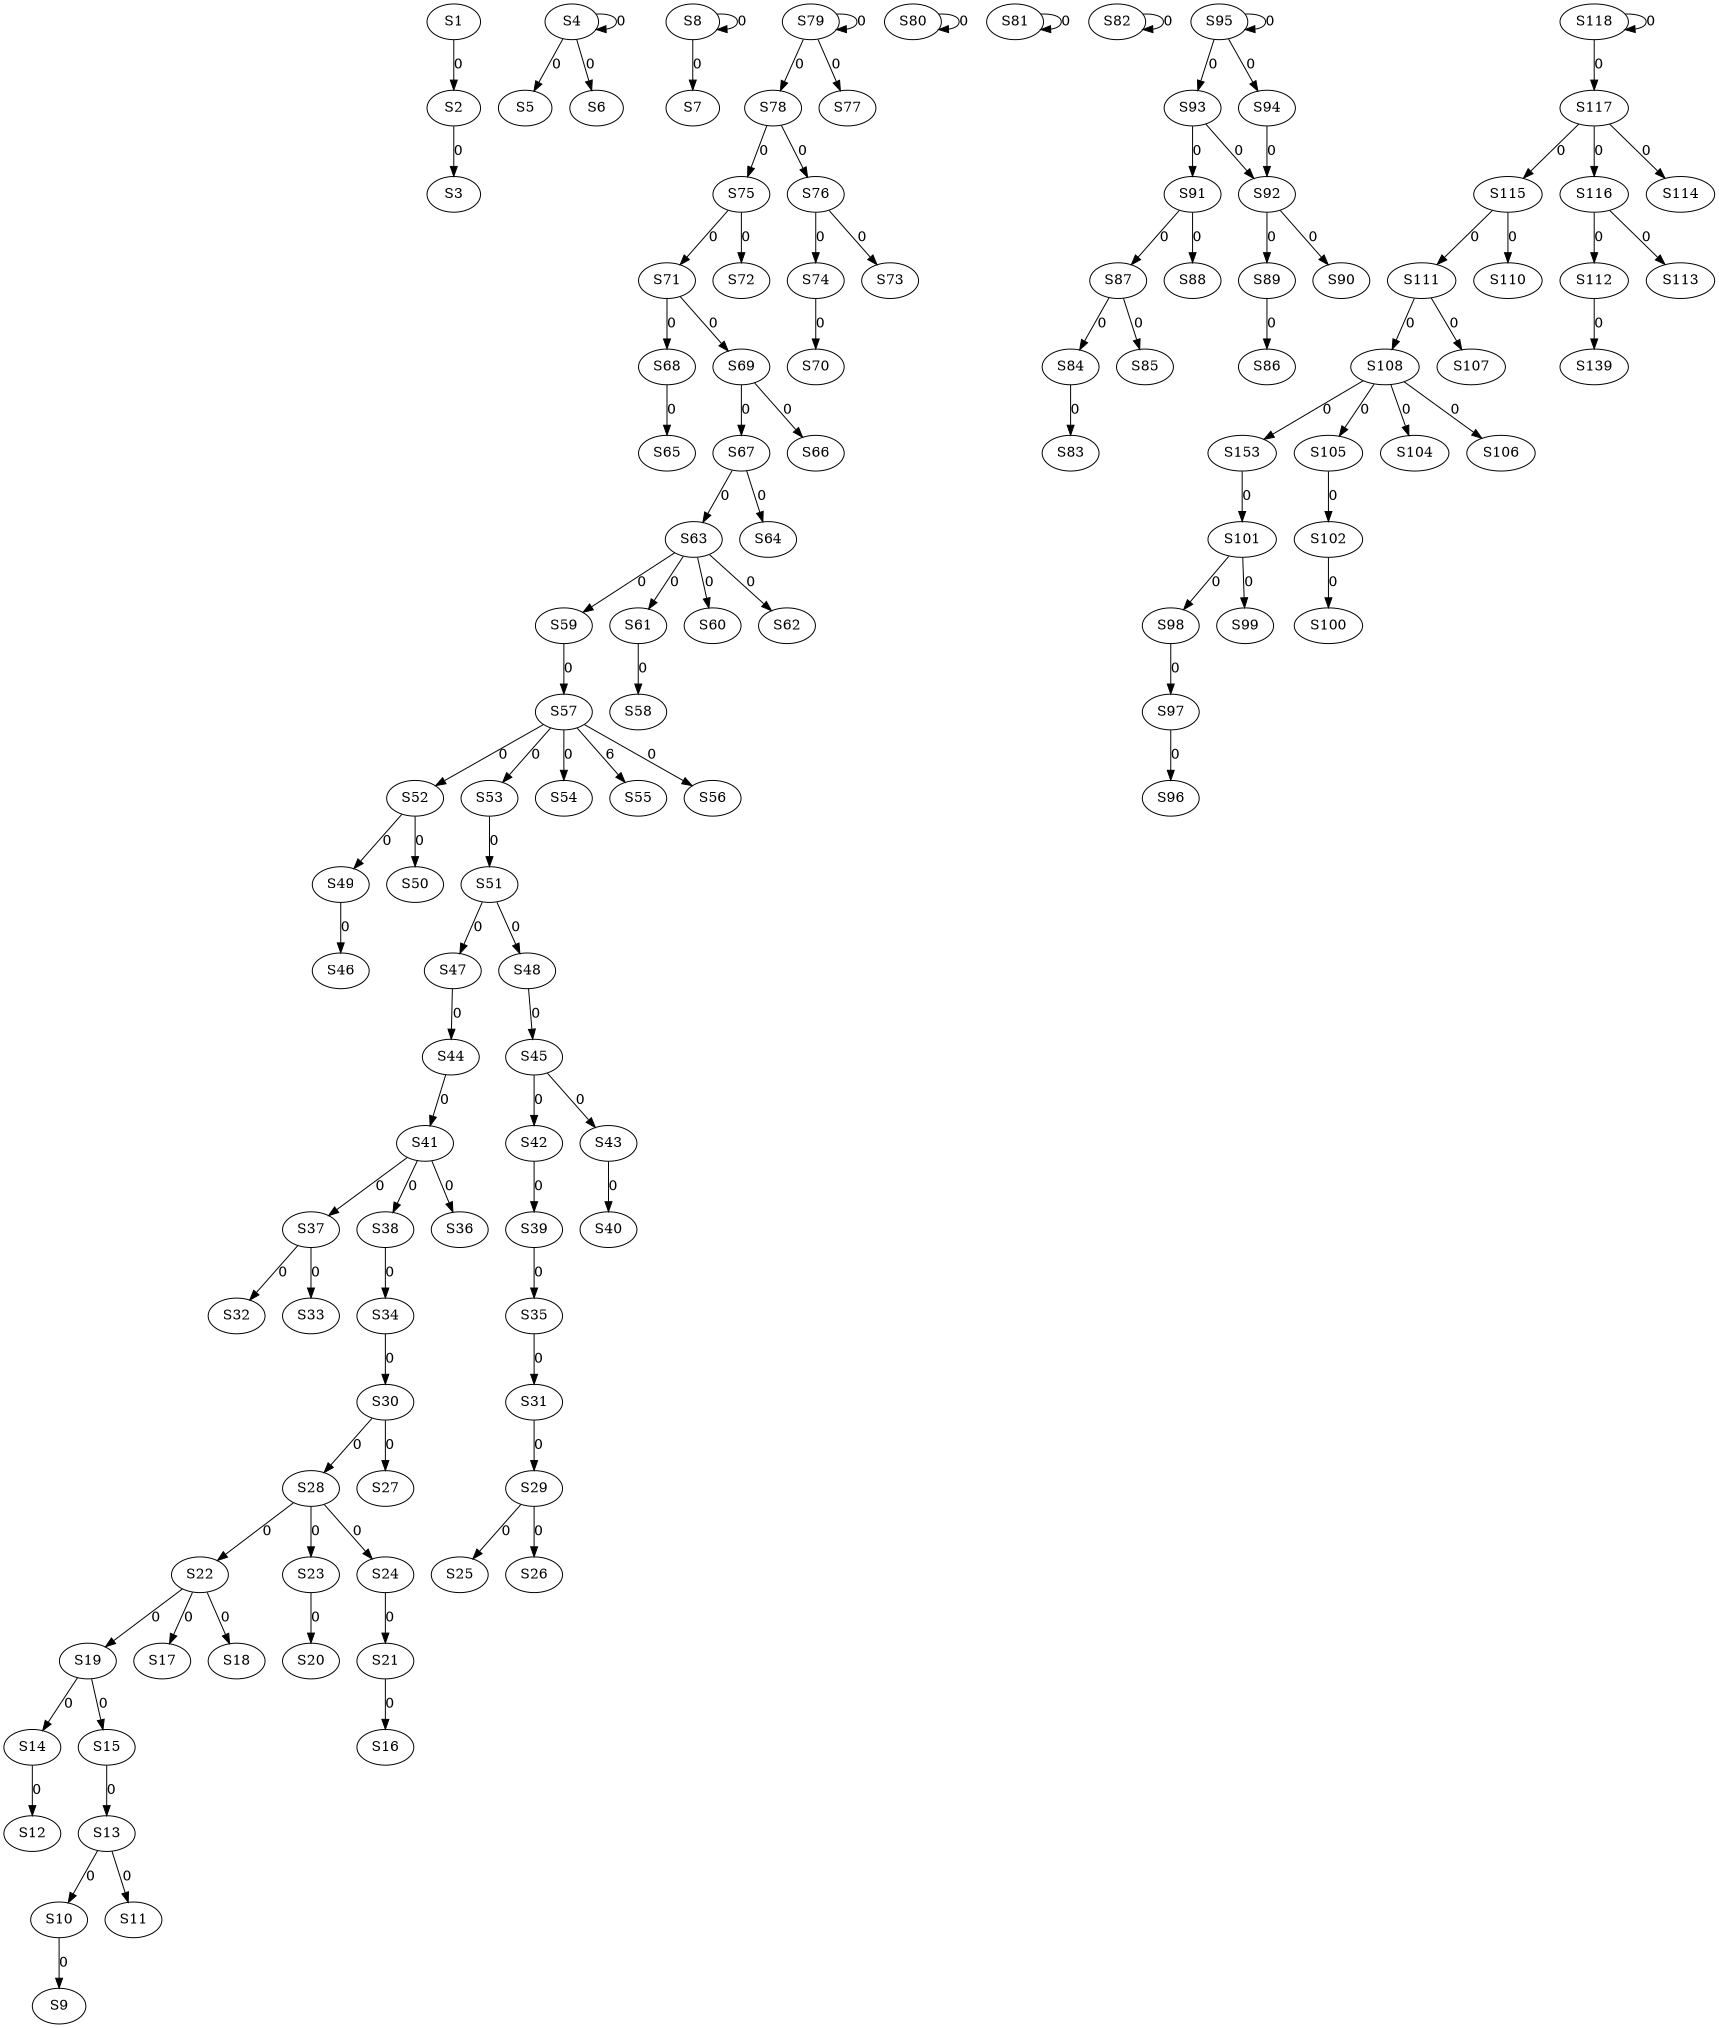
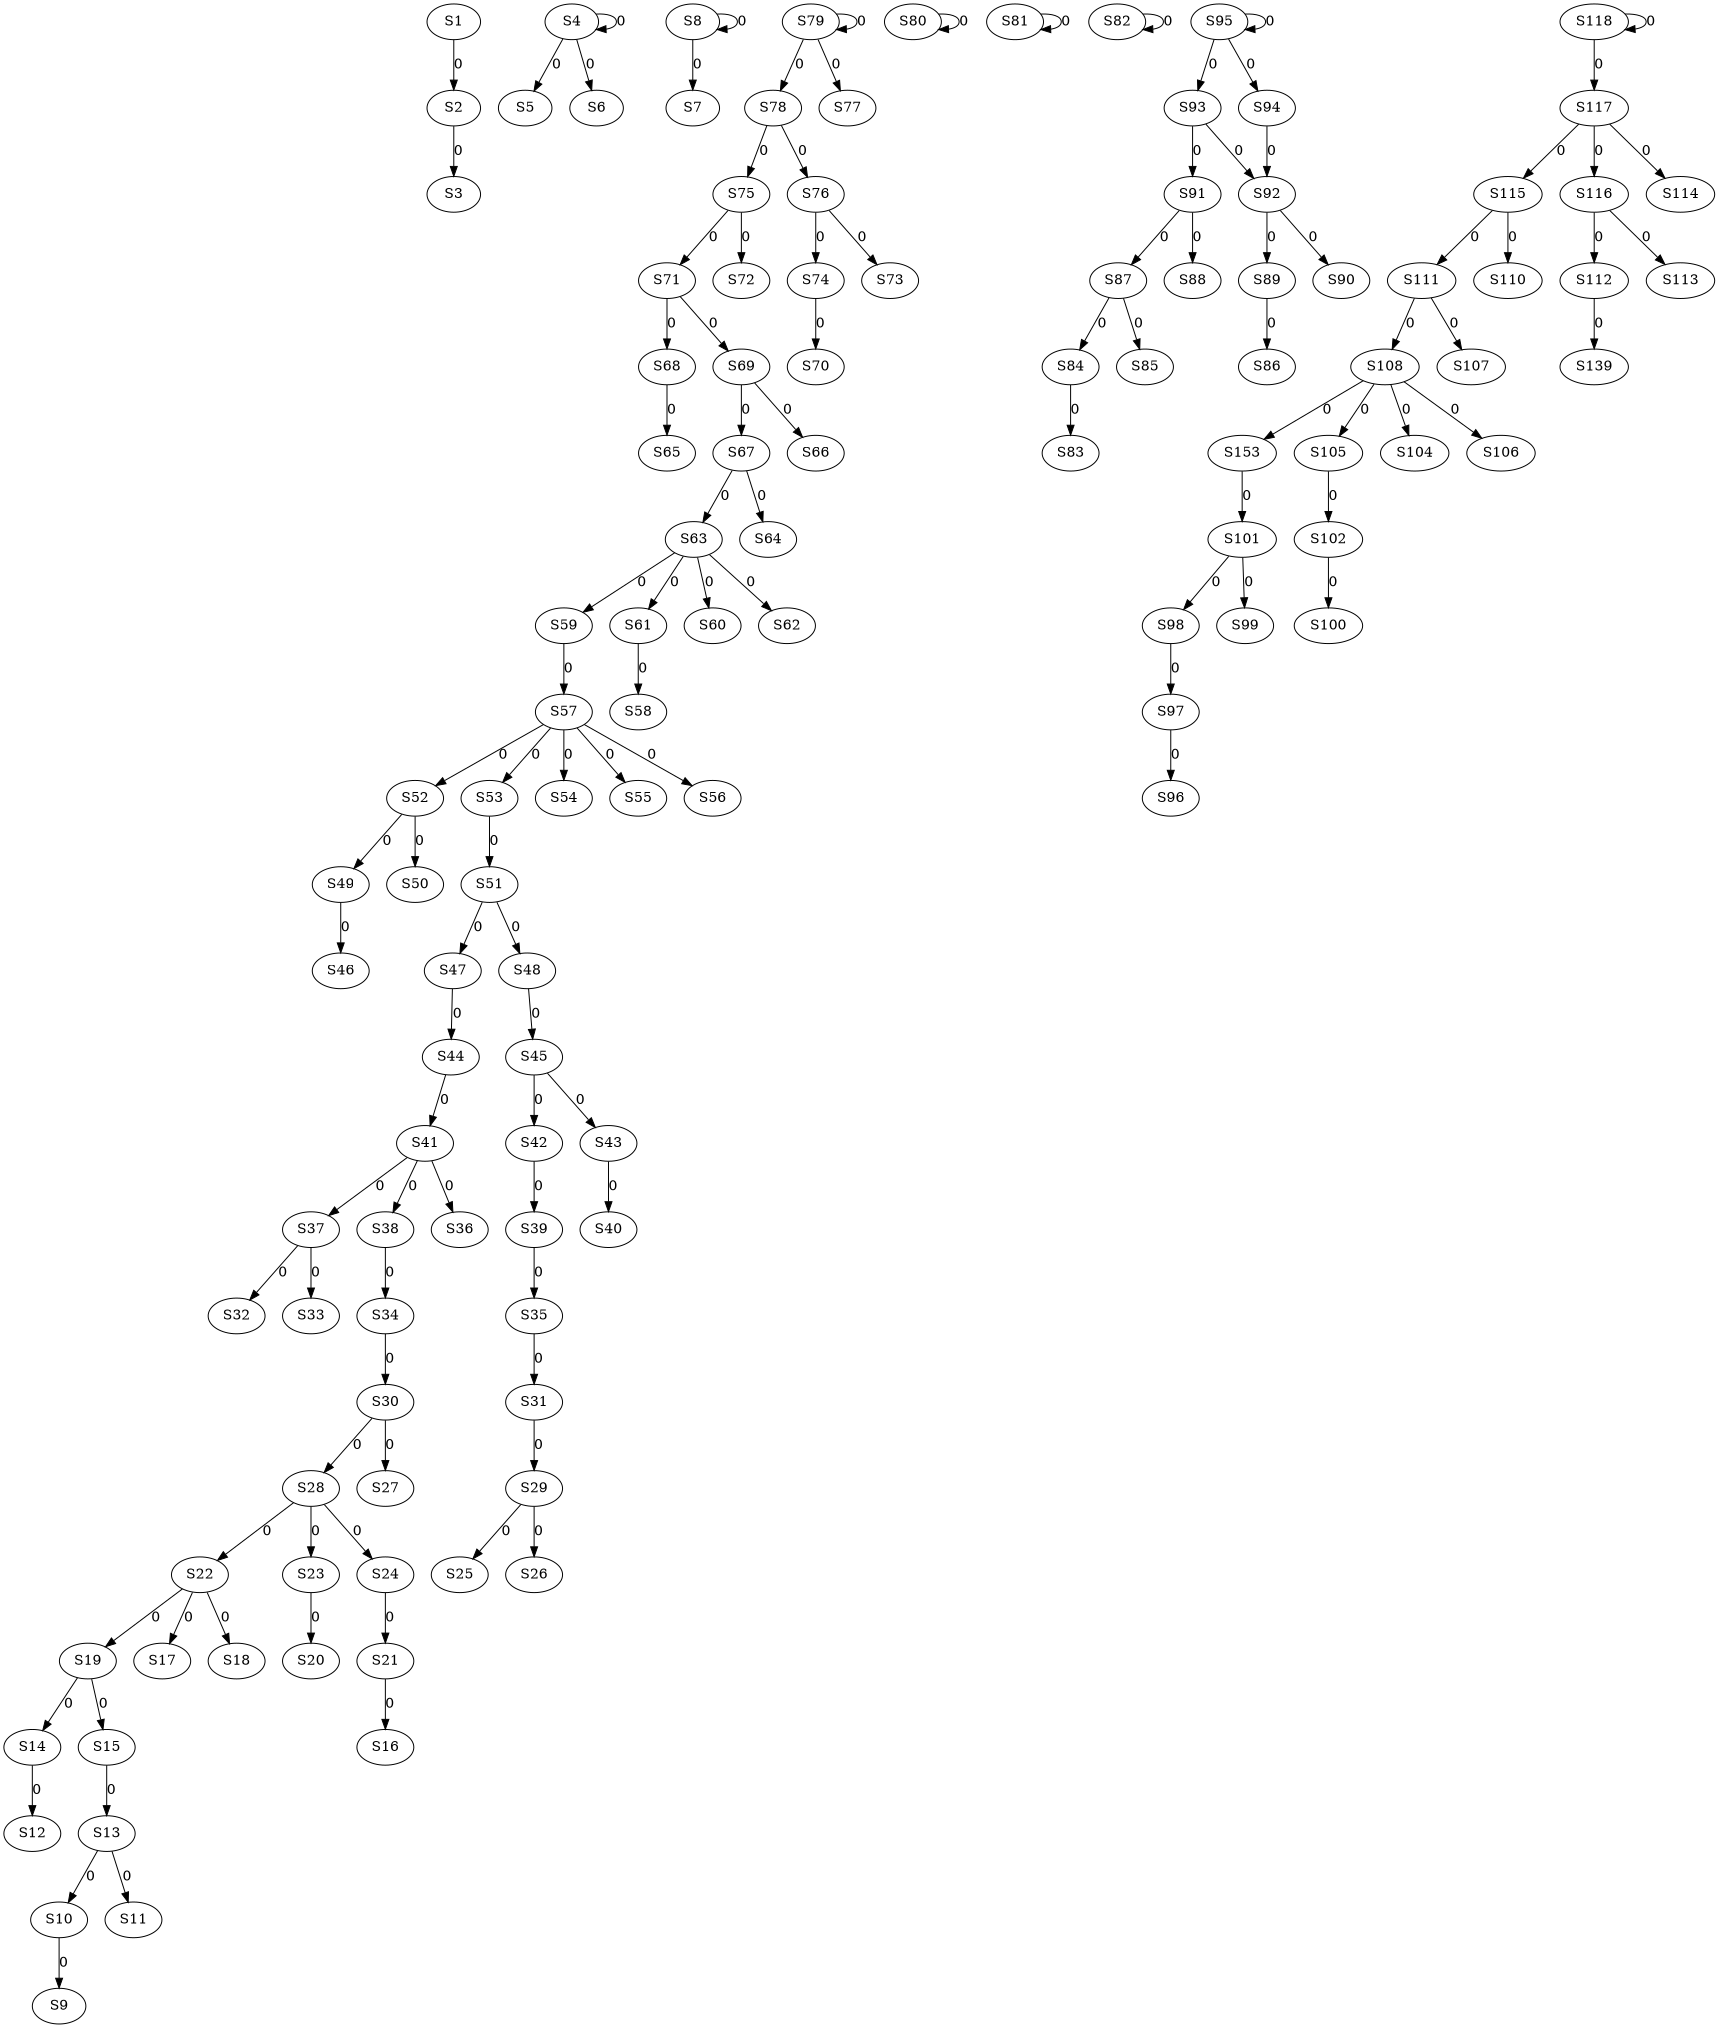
  strict digraph {
    S1
    S2
    S3
    S4
    S5
    S6
    S8
    S7
    S10
    S9
    S13
    S11
    S14
    S12
    S15
    S19
    S21
    S16
    S22
    S17
    S18
    S23
    S20
    S24
    S28
    S29
    S25
    S26
    S30
    S27
    S31
    S34
    S35
    S37
    S32
    S33
    S38
    S39
    S41
    S36
    S42
    S43
    S40
    S44
    S45
    S47
    S48
    S49
    S46
    S51
    S52
    S50
    S53
    S57
    S54
    S55
    S56
    S59
    S61
    S58
    S63
    S60
    S62
    S67
    S64
    S68
    S65
    S69
    S66
    S71
    S74
    S70
    S75
    S72
    S76
    S73
    S78
    S79
    S77
    S80
    S81
    S82
    S84
    S83
    S87
    S85
    S89
    S86
    S91
    S88
    S92
    S90
    S93
    S95
    S94
    S97
    S96
    S98
    S101
    S99
    S102
    S100
    n103 [label=S153]
    S105
    S108
    S104
    S106
    S111
    S107
    n110 [label=S139]
    S112
    S115
    S110
    S116
    S113
    S117
    S114
    S118
    S1 -> S2 [label=0]
    S2 -> S3 [label=0]
    S4 -> S4 [label=0]
    S4 -> S5 [label=0]
    S4 -> S6 [label=0]
    S8 -> S8 [label=0]
    S8 -> S7 [label=0]
    S10 -> S9 [label=0]
    S13 -> S10 [label=0]
    S13 -> S11 [label=0]
    S14 -> S12 [label=0]
    S15 -> S13 [label=0]
    S19 -> S14 [label=0]
    S19 -> S15 [label=0]
    S21 -> S16 [label=0]
    S22 -> S19 [label=0]
    S22 -> S17 [label=0]
    S22 -> S18 [label=0]
    S23 -> S20 [label=0]
    S24 -> S21 [label=0]
    S28 -> S22 [label=0]
    S28 -> S23 [label=0]
    S28 -> S24 [label=0]
    S29 -> S25 [label=0]
    S29 -> S26 [label=0]
    S30 -> S28 [label=0]
    S30 -> S27 [label=0]
    S31 -> S29 [label=0]
    S34 -> S30 [label=0]
    S35 -> S31 [label=0]
    S37 -> S32 [label=0]
    S37 -> S33 [label=0]
    S38 -> S34 [label=0]
    S39 -> S35 [label=0]
    S41 -> S37 [label=0]
    S41 -> S38 [label=0]
    S41 -> S36 [label=0]
    S42 -> S39 [label=0]
    S43 -> S40 [label=0]
    S44 -> S41 [label=0]
    S45 -> S42 [label=0]
    S45 -> S43 [label=0]
    S47 -> S44 [label=0]
    S48 -> S45 [label=0]
    S49 -> S46 [label=0]
    S51 -> S47 [label=0]
    S51 -> S48 [label=0]
    S52 -> S49 [label=0]
    S52 -> S50 [label=0]
    S53 -> S51 [label=0]
    S57 -> S52 [label=0]
    S57 -> S53 [label=0]
    S57 -> S54 [label=0]
-   S57 -> S55 [label=6]
+   S57 -> S55 [label=0]
    S57 -> S56 [label=0]
    S59 -> S57 [label=0]
    S61 -> S58 [label=0]
    S63 -> S59 [label=0]
    S63 -> S61 [label=0]
    S63 -> S60 [label=0]
    S63 -> S62 [label=0]
    S67 -> S63 [label=0]
    S67 -> S64 [label=0]
    S68 -> S65 [label=0]
    S69 -> S67 [label=0]
    S69 -> S66 [label=0]
    S71 -> S68 [label=0]
    S71 -> S69 [label=0]
    S74 -> S70 [label=0]
    S75 -> S71 [label=0]
    S75 -> S72 [label=0]
    S76 -> S74 [label=0]
    S76 -> S73 [label=0]
    S78 -> S75 [label=0]
    S78 -> S76 [label=0]
    S79 -> S78 [label=0]
    S79 -> S79 [label=0]
    S79 -> S77 [label=0]
    S80 -> S80 [label=0]
    S81 -> S81 [label=0]
    S82 -> S82 [label=0]
    S84 -> S83 [label=0]
    S87 -> S84 [label=0]
    S87 -> S85 [label=0]
    S89 -> S86 [label=0]
    S91 -> S87 [label=0]
    S91 -> S88 [label=0]
    S92 -> S89 [label=0]
    S92 -> S90 [label=0]
    S93 -> S91 [label=0]
    S93 -> S92 [label=0]
    S95 -> S93 [label=0]
    S95 -> S95 [label=0]
    S95 -> S94 [label=0]
    S94 -> S92 [label=0]
    S97 -> S96 [label=0]
    S98 -> S97 [label=0]
    S101 -> S98 [label=0]
    S101 -> S99 [label=0]
    S102 -> S100 [label=0]
    n103 -> S101 [label=0]
    S105 -> S102 [label=0]
    S108 -> n103 [label=0]
    S108 -> S105 [label=0]
    S108 -> S104 [label=0]
    S108 -> S106 [label=0]
    S111 -> S108 [label=0]
    S111 -> S107 [label=0]
    S112 -> n110 [label=0]
    S115 -> S111 [label=0]
    S115 -> S110 [label=0]
    S116 -> S112 [label=0]
    S116 -> S113 [label=0]
    S117 -> S115 [label=0]
    S117 -> S116 [label=0]
    S117 -> S114 [label=0]
    S118 -> S117 [label=0]
    S118 -> S118 [label=0]
  }
